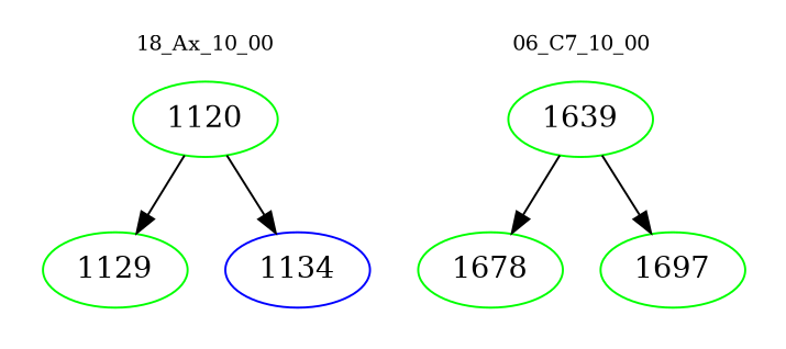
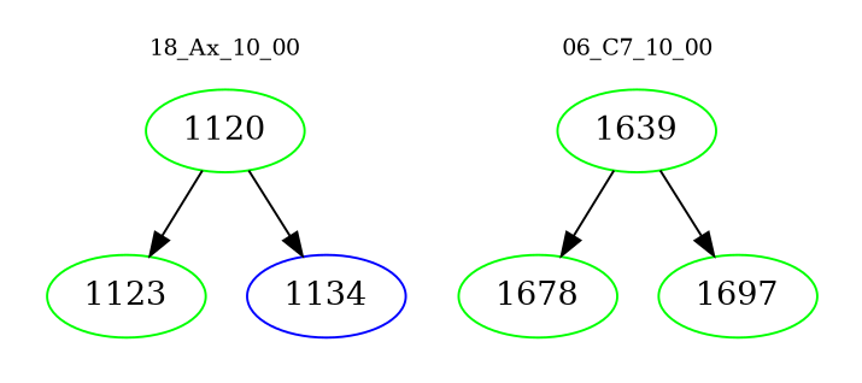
  digraph {
    node [color=green]
    edge [color=black]
    n1 [label=1120]
-   n2 [label=1129]
+   n2 [label=1123]
    n3 [color=blue label=1134]
    n4 [label=1639]
    n5 [label=1678]
    n6 [label=1697]
    subgraph cluster_1 {
      color=white
      fontsize=10
      label="18_Ax_10_00"
      n1
      n2
      n3
    }
    subgraph cluster_2 {
      color=white
      fontsize=10
      label="06_C7_10_00"
      n4
      n5
      n6
    }
    n1 -> n2
    n1 -> n3
    n4 -> n5
    n4 -> n6
  }
